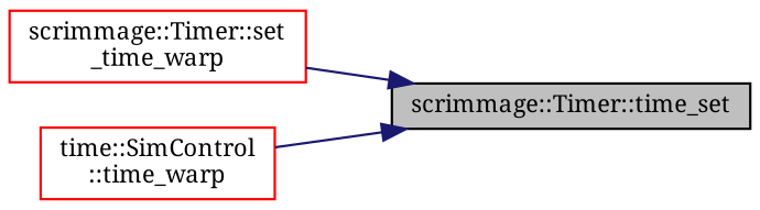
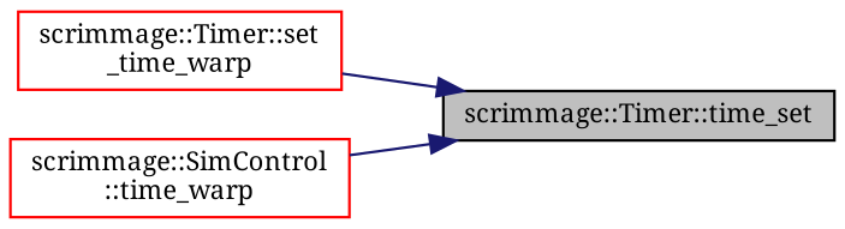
  digraph {
    fontname="Noto Serif"
    rankdir=RL
    node [color=red fillcolor=white fontname="Noto Serif" fontsize=10 shape=record style=filled]
    edge [color=midnightblue dir=back fontname="Noto Serif" fontsize=10 labelfontname=Helvetica labelfontsize=10 style=solid]
    n1 [color=black fillcolor=grey75 fontcolor=black height=0.2 label="scrimmage::Timer::time_set" width=0.4]
    n2 [height=0.2 label="scrimmage::Timer::set\l_time_warp" width=0.4]
-   n3 [height=0.2 label="time::SimControl\l::time_warp" width=0.4]
+   n3 [height=0.2 label="scrimmage::SimControl\l::time_warp" width=0.4]
    n1 -> n2
    n1 -> n3
  }
